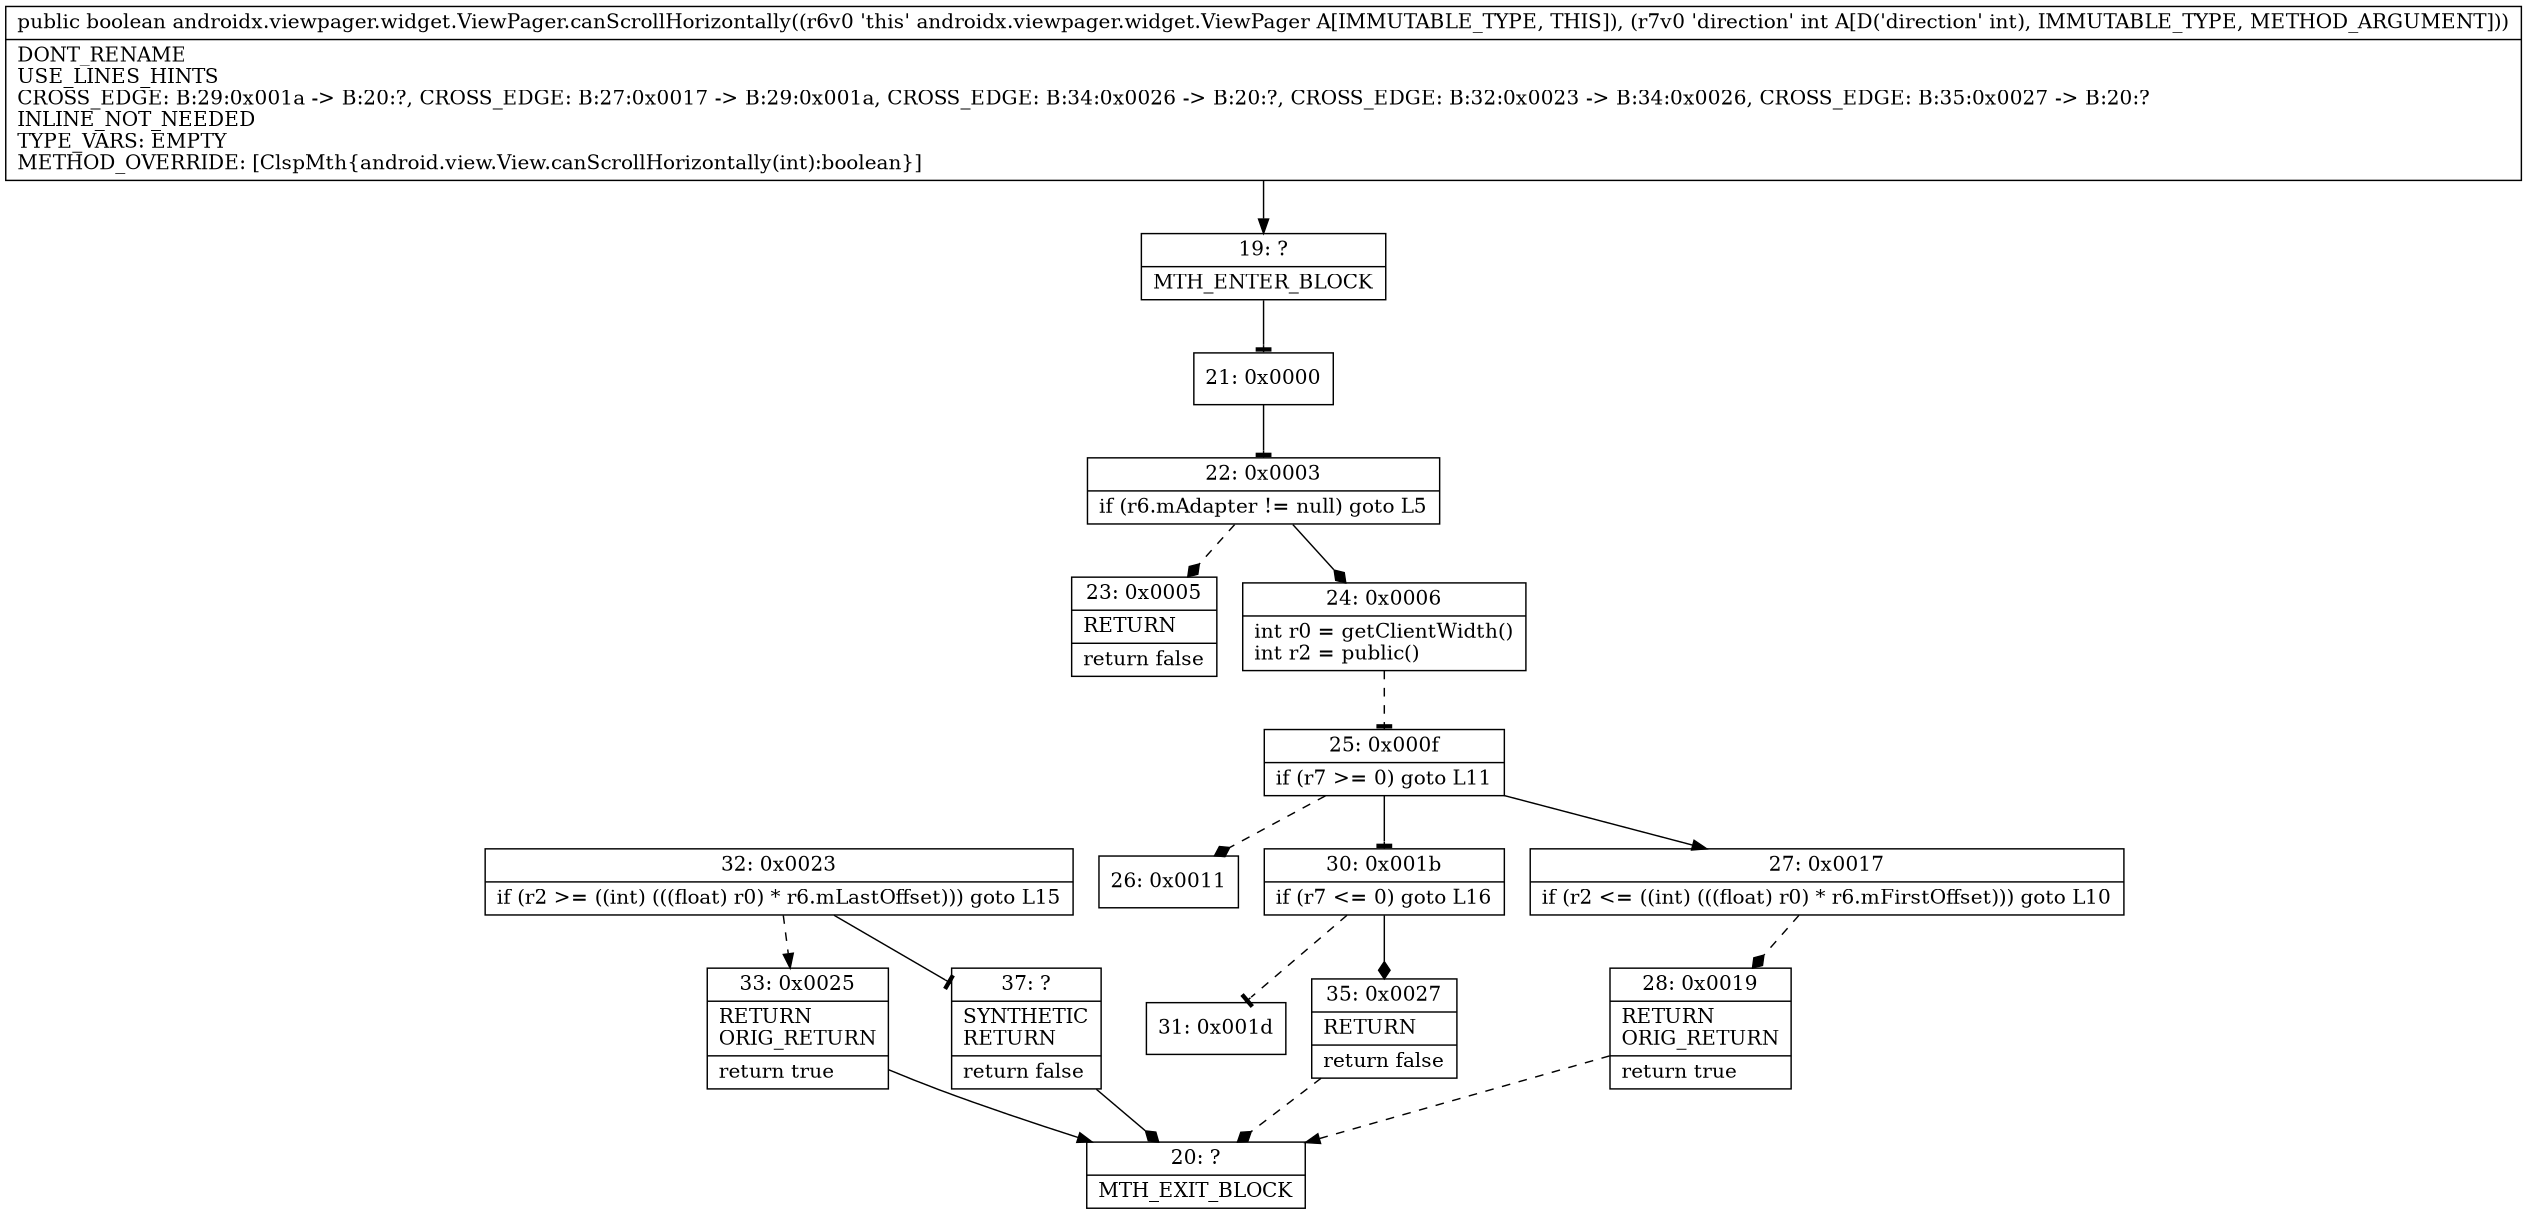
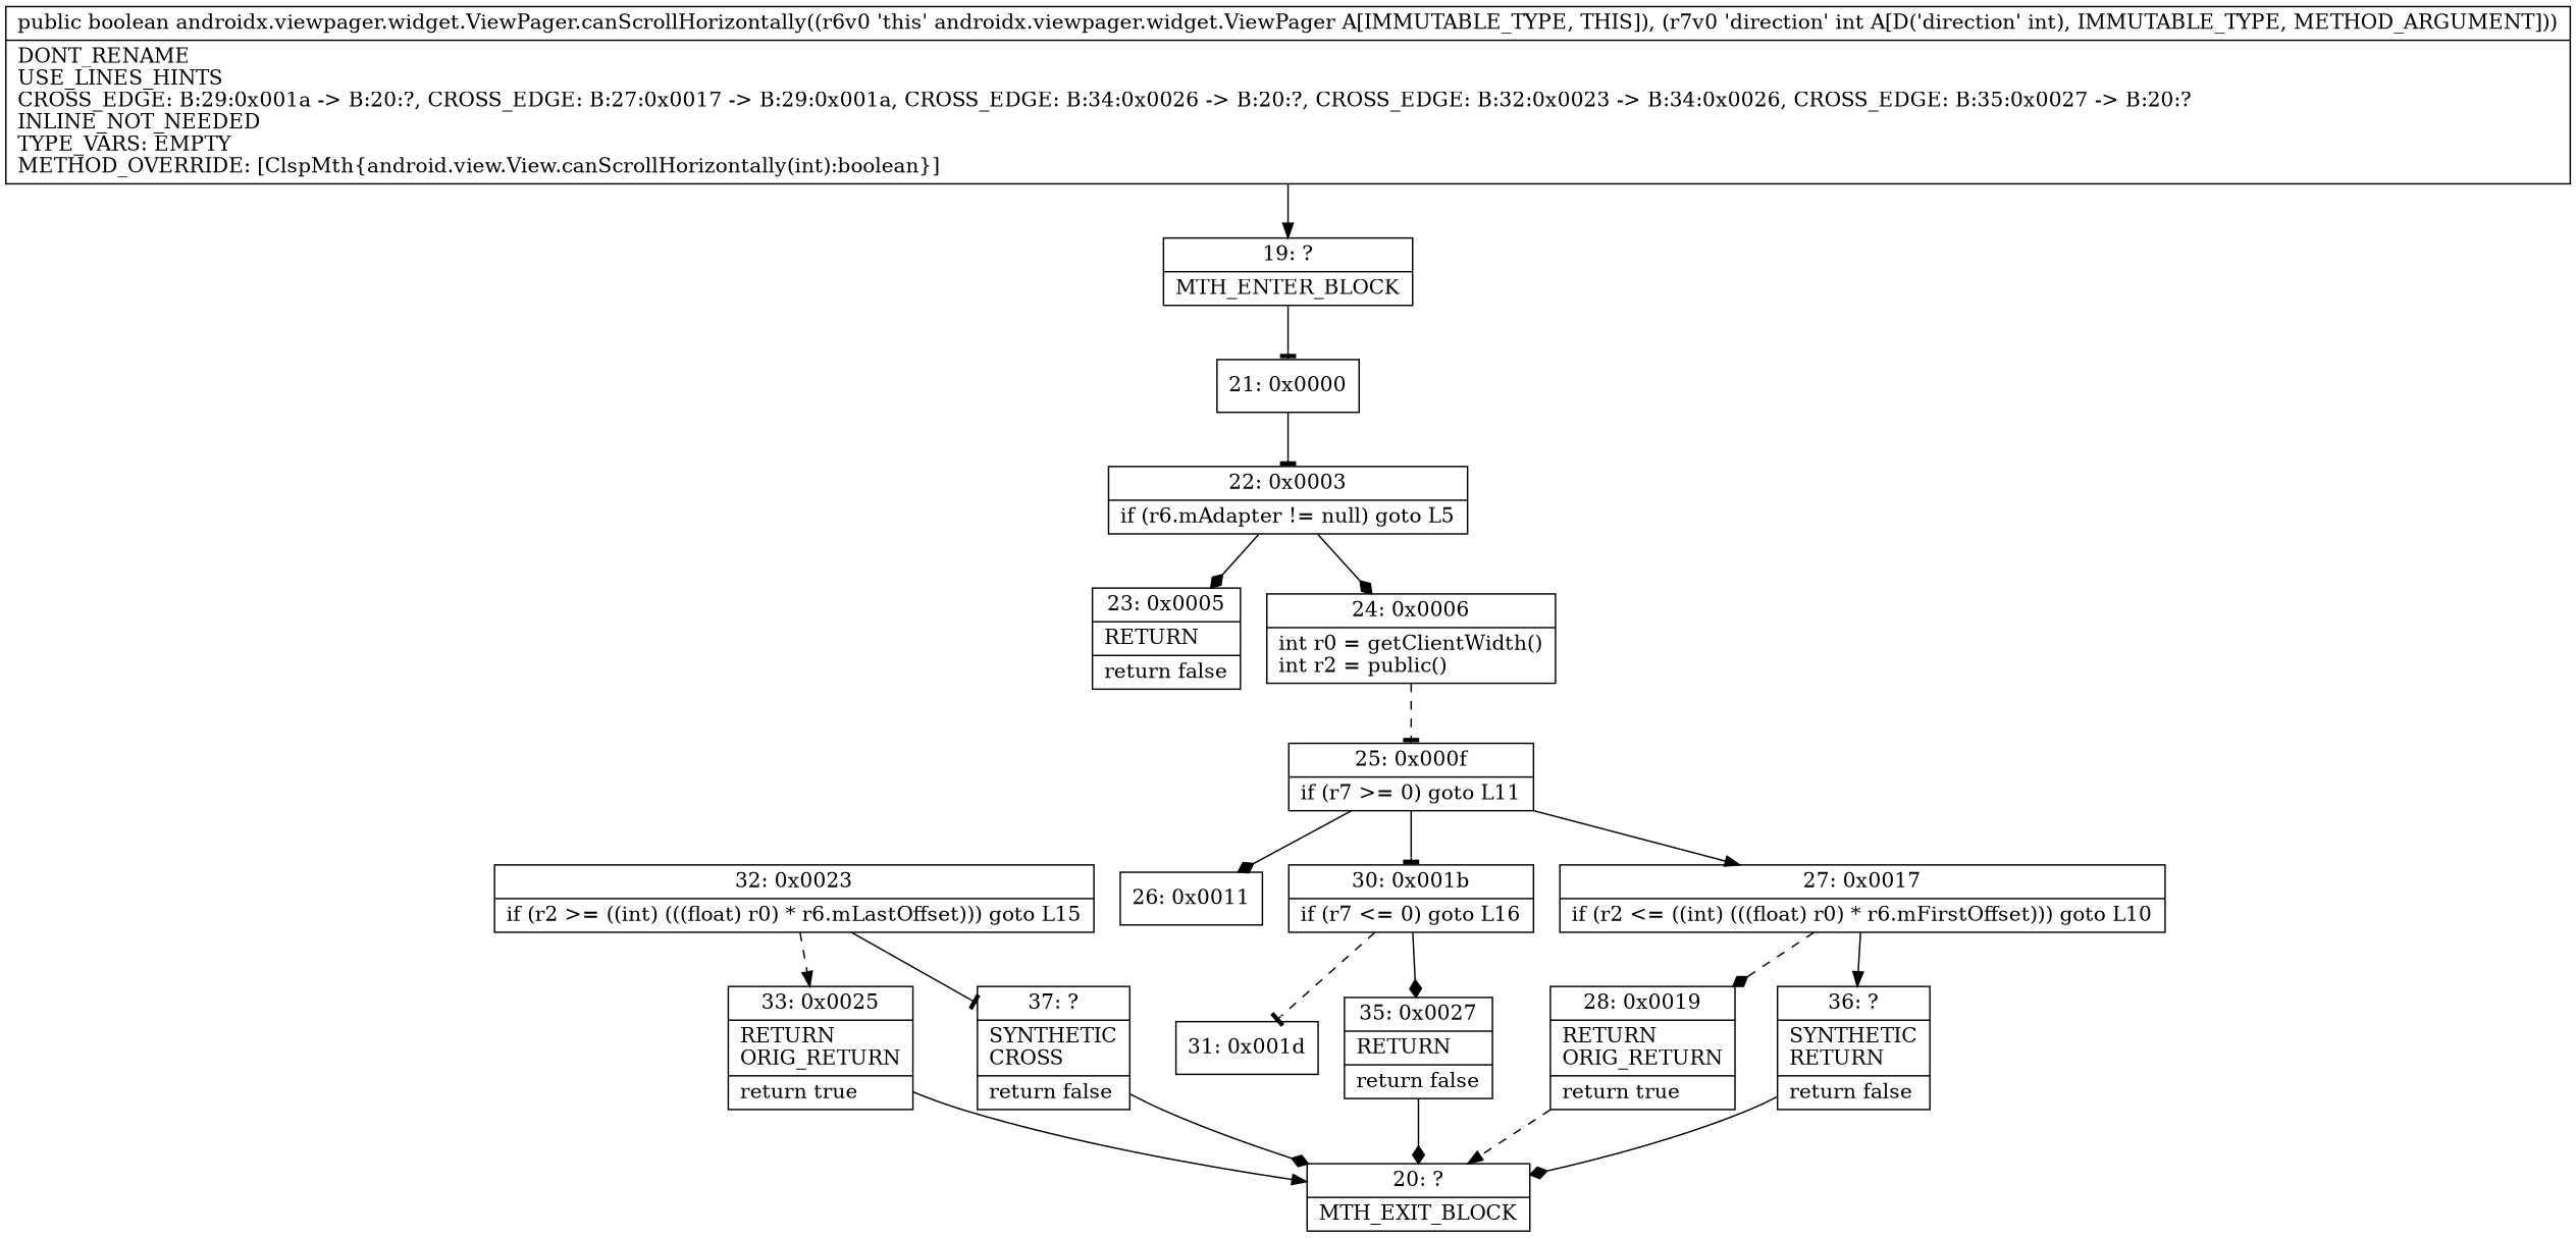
  digraph {
    node [shape=record]
    edge [arrowhead=diamond]
    n1 [label="{19\:\ ?|MTH_ENTER_BLOCK\l}"]
    n2 [label="{21\:\ 0x0000}"]
    n3 [label="{22\:\ 0x0003|if (r6.mAdapter != null) goto L5\l}"]
    n4 [label="{23\:\ 0x0005|RETURN\l|return false\l}"]
    n5 [label="{24\:\ 0x0006|int r0 = getClientWidth()\lint r2 = public()\l}"]
    n6 [label="{25\:\ 0x000f|if (r7 \>= 0) goto L11\l}"]
    n7 [label="{20\:\ ?|MTH_EXIT_BLOCK\l}"]
    n8 [label="{26\:\ 0x0011}"]
    n9 [label="{30\:\ 0x001b|if (r7 \<= 0) goto L16\l}"]
    n10 [label="{27\:\ 0x0017|if (r2 \<= ((int) (((float) r0) * r6.mFirstOffset))) goto L10\l}"]
    n11 [label="{31\:\ 0x001d}"]
    n12 [label="{35\:\ 0x0027|RETURN\l|return false\l}"]
    n13 [label="{28\:\ 0x0019|RETURN\lORIG_RETURN\l|return true\l}"]
+   n14 [label="{36\:\ ?|SYNTHETIC\lRETURN\l|return false\l}"]
    n15 [label="{32\:\ 0x0023|if (r2 \>= ((int) (((float) r0) * r6.mLastOffset))) goto L15\l}"]
    n16 [label="{33\:\ 0x0025|RETURN\lORIG_RETURN\l|return true\l}"]
-   n17 [label="{37\:\ ?|SYNTHETIC\lRETURN\l|return false\l}"]
+   n17 [label="{37\:\ ?|SYNTHETIC\lCROSS\l|return false\l}"]
    n18 [label="{public boolean androidx.viewpager.widget.ViewPager.canScrollHorizontally((r6v0 'this' androidx.viewpager.widget.ViewPager A[IMMUTABLE_TYPE, THIS]), (r7v0 'direction' int A[D('direction' int), IMMUTABLE_TYPE, METHOD_ARGUMENT]))  | DONT_RENAME\lUSE_LINES_HINTS\lCROSS_EDGE: B:29:0x001a \-\> B:20:?, CROSS_EDGE: B:27:0x0017 \-\> B:29:0x001a, CROSS_EDGE: B:34:0x0026 \-\> B:20:?, CROSS_EDGE: B:32:0x0023 \-\> B:34:0x0026, CROSS_EDGE: B:35:0x0027 \-\> B:20:?\lINLINE_NOT_NEEDED\lTYPE_VARS: EMPTY\lMETHOD_OVERRIDE: [ClspMth\{android.view.View.canScrollHorizontally(int):boolean\}]\l}"]
    n1 -> n2 [arrowhead=tee]
    n2 -> n3 [arrowhead=tee]
-   n3 -> n4 [style=dashed]
+   n3 -> n4 [style=solid]
    n3 -> n5
    n5 -> n6 [arrowhead=tee style=dashed]
-   n6 -> n8 [style=dashed]
+   n6 -> n8 [style=solid]
    n6 -> n9 [arrowhead=tee]
    n6 -> n10 [arrowhead=normal]
    n9 -> n11 [arrowhead=tee style=dashed]
    n9 -> n12
    n10 -> n13 [style=dashed]
-   n12 -> n7 [style=dashed]
+   n10 -> n14 [arrowhead=normal]
+   n12 -> n7
    n13 -> n7 [arrowhead=normal style=dashed]
+   n14 -> n7
    n15 -> n16 [arrowhead=normal style=dashed]
    n15 -> n17 [arrowhead=tee]
    n16 -> n7 [arrowhead=normal]
    n17 -> n7
    n18 -> n1 [arrowhead=normal]
  }
